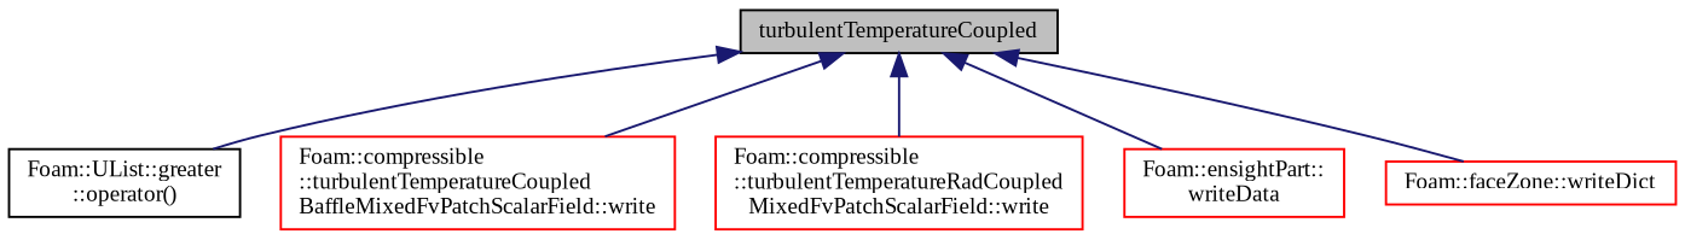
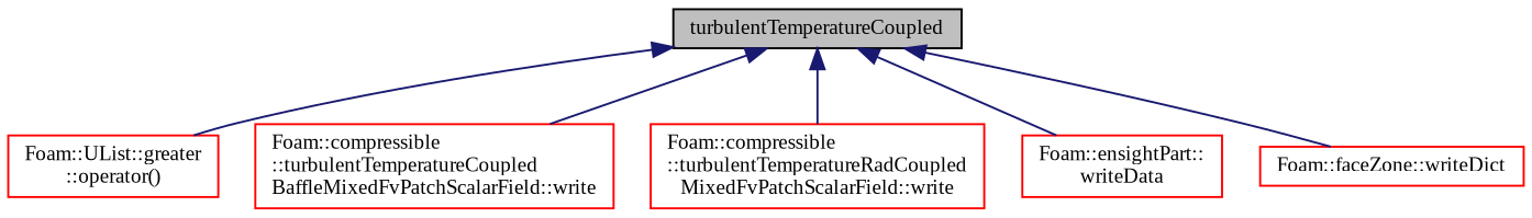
  digraph {
    fontname="Liberation Serif"
    rankdir=TB
    node [color=red fontname="Liberation Serif" fontsize=10 shape=record]
    edge [color=midnightblue dir=back fontname="Liberation Serif" fontsize=10 labelfontname=FreeSans labelfontsize=10 style=solid]
    n1 [color=black fillcolor=grey75 fontcolor=black height=0.2 label=turbulentTemperatureCoupled style=filled width=0.4]
-   n2 [color=black height=0.2 label="Foam::UList::greater\l::operator()" width=0.4]
+   n2 [height=0.2 label="Foam::UList::greater\l::operator()" width=0.4]
    n3 [height=0.2 label="Foam::compressible\l::turbulentTemperatureCoupled\lBaffleMixedFvPatchScalarField::write" width=0.4]
    n4 [height=0.2 label="Foam::compressible\l::turbulentTemperatureRadCoupled\lMixedFvPatchScalarField::write" width=0.4]
    n5 [height=0.2 label="Foam::ensightPart::\lwriteData" width=0.4]
    n6 [height=0.2 label="Foam::faceZone::writeDict" width=0.4]
    n1 -> n2
    n1 -> n3
    n1 -> n4
    n1 -> n5
    n1 -> n6
  }
